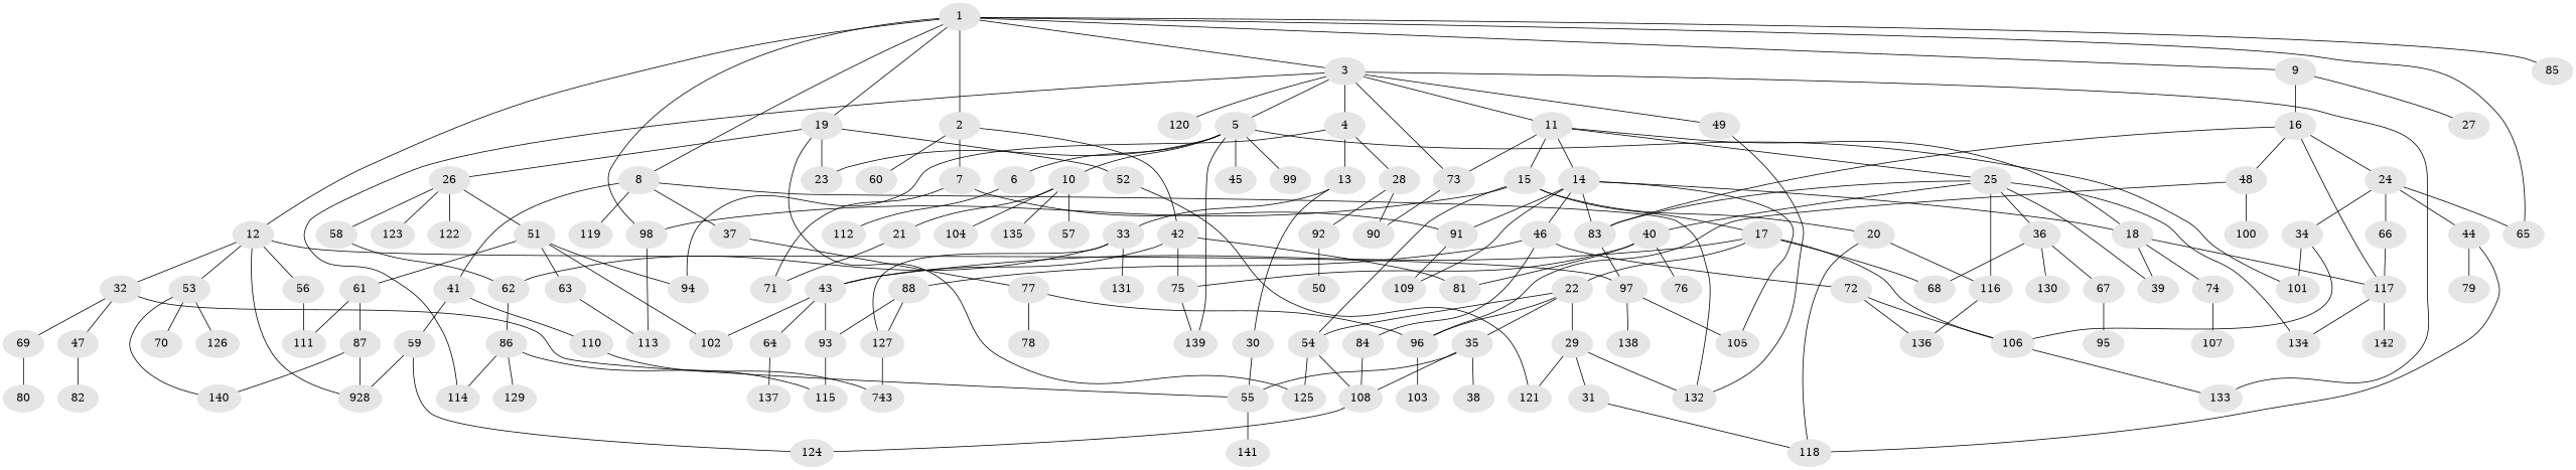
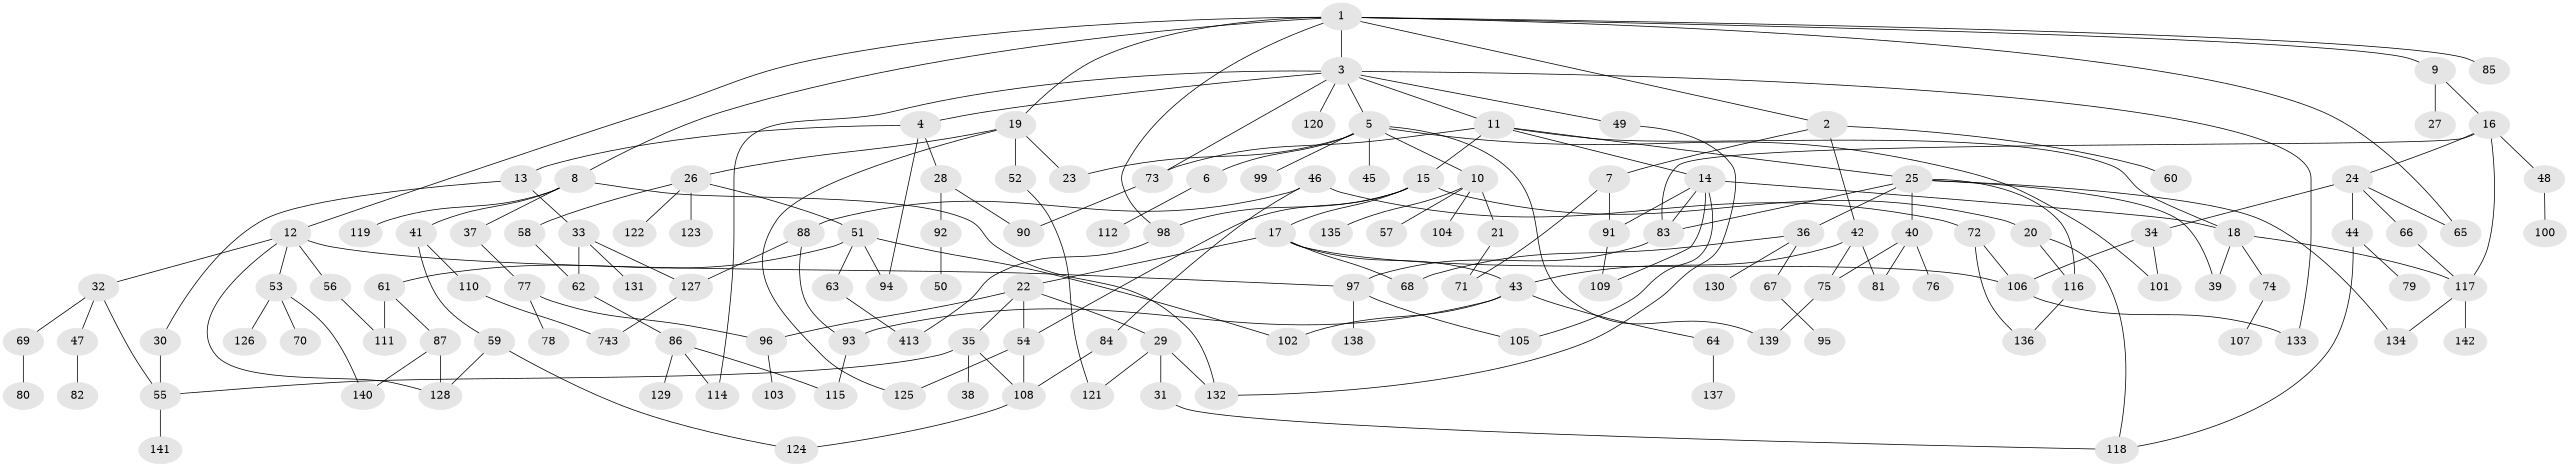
  graph {
    node [color=gray90 style=filled]
    1
    2
    3
    8
    9
    12
    19
    65
    85
    98
    7
    42
    60
    4
    5
    11
    49
    73
    114
    120
    133
    37
    41
    132
    119
    16
    27
    32
    53
    56
    97
-   128 [label=928]
+   128
    23
    26
    52
    125
-   113
+   113 [label=413]
    71
    91
    43
    75
    81
    13
    28
    94
    6
    10
    45
    99
    101
    139
    14
    15
    18
    25
    90
    30
    33
    92
    112
    21
    57
    104
    135
    109
    77
    59
    110
    83
    24
    48
    117
    46
    105
    17
    20
    54
    39
    74
    116
    36
    40
    134
    55
    47
    69
    70
    126
    140
    111
    138
    62
    127
    131
    72
    84
    88
    22
    68
    106
    118
    108
    34
    44
    66
    96
    100
    142
    29
    35
    64
    93
    102
    107
    51
    58
    122
    123
    121
    67
    95
    136
    31
    38
    103
    79
    130
    76
    61
    63
    50
    141
    82
    80
    86
    n136 [label=743]
    124
    78
    137
    115
    87
    129
    1 -- 2
    1 -- 3
    1 -- 8
    1 -- 9
    1 -- 12
    1 -- 19
    1 -- 65
    1 -- 85
    1 -- 98
    2 -- 7
    2 -- 42
    2 -- 60
    3 -- 4
    3 -- 5
    3 -- 11
    3 -- 49
    3 -- 73
    3 -- 114
    3 -- 120
    3 -- 133
    8 -- 37
    8 -- 41
    8 -- 132
    8 -- 119
    9 -- 16
    9 -- 27
    12 -- 32
    12 -- 53
    12 -- 56
    12 -- 97
    12 -- 128
    19 -- 23
    19 -- 26
    19 -- 52
    19 -- 125
    98 -- 113
    7 -- 71
    7 -- 91
    42 -- 43
    42 -- 75
    42 -- 81
    4 -- 13
    4 -- 28
    4 -- 94
    5 -- 23
    5 -- 6
    5 -- 10
    5 -- 45
    5 -- 99
    5 -- 101
    5 -- 139
    11 -- 73
    11 -- 14
    11 -- 15
    11 -- 18
    11 -- 25
    49 -- 132
    73 -- 90
    37 -- 77
    41 -- 59
    41 -- 110
    16 -- 83
    16 -- 24
    16 -- 48
    16 -- 117
    32 -- 55
    32 -- 47
    32 -- 69
    53 -- 70
    53 -- 126
    53 -- 140
    56 -- 111
    97 -- 105
    97 -- 138
    26 -- 51
    26 -- 58
    26 -- 122
    26 -- 123
    52 -- 121
    91 -- 109
    43 -- 64
    43 -- 93
    43 -- 102
    75 -- 139
    13 -- 30
    13 -- 33
    28 -- 90
    28 -- 92
    6 -- 112
    10 -- 21
    10 -- 57
    10 -- 104
    10 -- 135
    14 -- 91
    14 -- 18
    14 -- 109
    14 -- 83
-   14 -- 46
    14 -- 105
    15 -- 98
    15 -- 17
    15 -- 20
    15 -- 54
    18 -- 117
    18 -- 39
    18 -- 74
    25 -- 83
    25 -- 39
    25 -- 116
    25 -- 36
    25 -- 40
    25 -- 134
    30 -- 55
    33 -- 62
    33 -- 127
    33 -- 131
    92 -- 50
    21 -- 71
    77 -- 96
    77 -- 78
    59 -- 128
    59 -- 124
    110 -- n136
    83 -- 97
    24 -- 65
    24 -- 34
    24 -- 44
    24 -- 66
-   48 -- 96
    48 -- 100
    117 -- 134
    117 -- 142
    46 -- 72
    46 -- 84
    46 -- 88
    17 -- 43
    17 -- 22
    17 -- 68
    17 -- 106
    20 -- 116
    20 -- 118
    54 -- 125
    54 -- 108
    74 -- 107
    116 -- 136
    36 -- 68
    36 -- 67
    36 -- 130
    40 -- 75
    40 -- 81
    40 -- 76
    55 -- 141
    47 -- 82
    69 -- 80
    62 -- 86
    127 -- n136
    72 -- 106
    72 -- 136
    84 -- 108
    88 -- 127
    88 -- 93
    22 -- 54
    22 -- 96
    22 -- 29
    22 -- 35
    106 -- 133
    108 -- 124
    34 -- 101
    34 -- 106
    44 -- 118
    44 -- 79
    66 -- 117
    96 -- 103
    29 -- 132
    29 -- 121
    29 -- 31
    35 -- 55
    35 -- 108
    35 -- 38
    64 -- 137
    93 -- 115
    51 -- 94
    51 -- 102
    51 -- 61
    51 -- 63
    58 -- 62
    67 -- 95
    31 -- 118
    61 -- 111
    61 -- 87
    63 -- 113
    86 -- 114
    86 -- 115
    86 -- 129
    87 -- 128
    87 -- 140
  }
